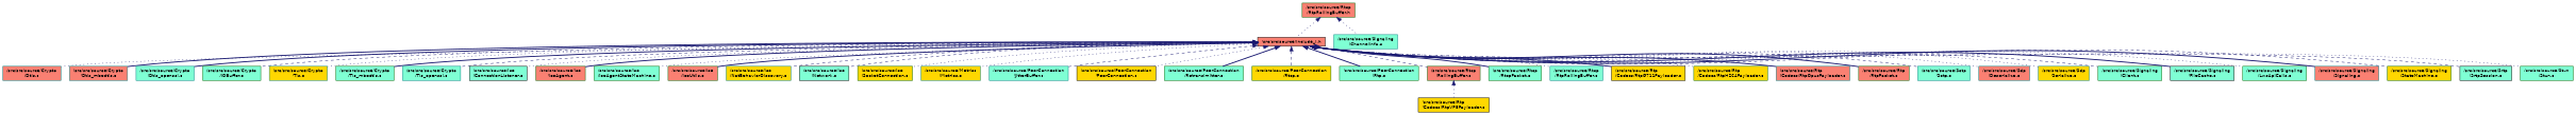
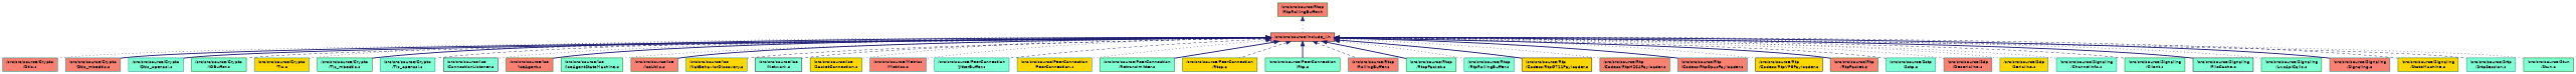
  digraph {
    node [color=darkgreen fillcolor=aquamarine fontname=Helvetica fontsize=10 shape=record style=filled]
    edge [color=midnightblue dir=back fontname=Helvetica fontsize=10 labelfontname=Helvetica labelfontsize=10 style=dotted]
    n1 [fillcolor=salmon fontcolor=black height=0.2 label="/src/src/source/Rtcp\l/RtpRollingBuffer.h" width=0.4]
    n2 [color=black fillcolor=salmon height=0.2 label="/src/src/source/Include_i.h" width=0.4]
    n3 [color=teal fillcolor=salmon height=0.2 label="/src/src/source/Crypto\l/Dtls.c" width=0.4]
    n4 [color=teal fillcolor=salmon height=0.2 label="/src/src/source/Crypto\l/Dtls_mbedtls.c" width=0.4]
    n5 [color=teal height=0.2 label="/src/src/source/Crypto\l/Dtls_openssl.c" width=0.4]
    n6 [height=0.2 label="/src/src/source/Crypto\l/IOBuffer.c" width=0.4]
    n7 [color=teal fillcolor=gold height=0.2 label="/src/src/source/Crypto\l/Tls.c" width=0.4]
    n8 [height=0.2 label="/src/src/source/Crypto\l/Tls_mbedtls.c" width=0.4]
    n9 [color=teal height=0.2 label="/src/src/source/Crypto\l/Tls_openssl.c" width=0.4]
    n10 [color=black height=0.2 label="/src/src/source/Ice\l/ConnectionListener.c" width=0.4]
    n11 [fillcolor=salmon height=0.2 label="/src/src/source/Ice\l/IceAgent.c" width=0.4]
    n12 [height=0.2 label="/src/src/source/Ice\l/IceAgentStateMachine.c" width=0.4]
    n13 [fillcolor=salmon height=0.2 label="/src/src/source/Ice\l/IceUtils.c" width=0.4]
    n14 [color=teal fillcolor=gold height=0.2 label="/src/src/source/Ice\l/NatBehaviorDiscovery.c" width=0.4]
    n15 [color=black height=0.2 label="/src/src/source/Ice\l/Network.c" width=0.4]
    n16 [fillcolor=gold height=0.2 label="/src/src/source/Ice\l/SocketConnection.c" width=0.4]
-   n17 [color=teal fillcolor=gold height=0.2 label="/src/src/source/Metrics\l/Metrics.c" width=0.4]
+   n17 [color=teal fillcolor=salmon height=0.2 label="/src/src/source/Metrics\l/Metrics.c" width=0.4]
    n18 [color=teal height=0.2 label="/src/src/source/PeerConnection\l/JitterBuffer.c" width=0.4]
-   n19 [color=black fillcolor=gold height=0.2 label="/src/src/source/PeerConnection\l/PeerConnection.c" width=0.4]
+   n19 [color=teal fillcolor=gold height=0.2 label="/src/src/source/PeerConnection\l/PeerConnection.c" width=0.4]
    n20 [height=0.2 label="/src/src/source/PeerConnection\l/Retransimitter.c" width=0.4]
    n21 [fillcolor=gold height=0.2 label="/src/src/source/PeerConnection\l/Rtcp.c" width=0.4]
    n22 [height=0.2 label="/src/src/source/PeerConnection\l/Rtp.c" width=0.4]
-   n23 [fillcolor=salmon height=0.2 label="/src/src/source/Rtcp\l/RollingBuffer.c" width=0.4]
+   n23 [color=teal fillcolor=salmon height=0.2 label="/src/src/source/Rtcp\l/RollingBuffer.c" width=0.4]
    n24 [height=0.2 label="/src/src/source/Rtcp\l/RtcpPacket.c" width=0.4]
    n25 [color=teal height=0.2 label="/src/src/source/Rtcp\l/RtpRollingBuffer.c" width=0.4]
    n26 [color=black fillcolor=gold height=0.2 label="/src/src/source/Rtp\l/Codecs/RtpG711Payloader.c" width=0.4]
-   n27 [fillcolor=gold height=0.2 label="/src/src/source/Rtp\l/Codecs/RtpH264Payloader.c" width=0.4]
+   n27 [fillcolor=salmon height=0.2 label="/src/src/source/Rtp\l/Codecs/RtpH264Payloader.c" width=0.4]
    n28 [color=teal fillcolor=salmon height=0.2 label="/src/src/source/Rtp\l/Codecs/RtpOpusPayloader.c" width=0.4]
    n29 [color=black fillcolor=gold height=0.2 label="/src/src/source/Rtp\l/Codecs/RtpVP8Payloader.c" width=0.4]
    n30 [fillcolor=salmon height=0.2 label="/src/src/source/Rtp\l/RtpPacket.c" width=0.4]
    n31 [color=teal height=0.2 label="/src/src/source/Sctp\l/Sctp.c" width=0.4]
    n32 [color=teal fillcolor=salmon height=0.2 label="/src/src/source/Sdp\l/Deserialize.c" width=0.4]
    n33 [color=teal fillcolor=gold height=0.2 label="/src/src/source/Sdp\l/Serialize.c" width=0.4]
    n34 [color=teal height=0.2 label="/src/src/source/Signaling\l/ChannelInfo.c" width=0.4]
    n35 [height=0.2 label="/src/src/source/Signaling\l/Client.c" width=0.4]
    n36 [color=black height=0.2 label="/src/src/source/Signaling\l/FileCache.c" width=0.4]
    n37 [height=0.2 label="/src/src/source/Signaling\l/LwsApiCalls.c" width=0.4]
    n38 [color=teal fillcolor=salmon height=0.2 label="/src/src/source/Signaling\l/Signaling.c" width=0.4]
    n39 [fillcolor=gold height=0.2 label="/src/src/source/Signaling\l/StateMachine.c" width=0.4]
-   n40 [color=black height=0.2 label="/src/src/source/Srtp\l/SrtpSession.c" width=0.4]
+   n40 [color=teal height=0.2 label="/src/src/source/Srtp\l/SrtpSession.c" width=0.4]
    n41 [height=0.2 label="/src/src/source/Stun\l/Stun.c" width=0.4]
    n1 -> n2
    n2 -> n3
    n2 -> n4 [style=bold]
    n2 -> n5 [style=bold]
    n2 -> n6 [style=dashed]
    n2 -> n7
    n2 -> n8 [style=bold]
    n2 -> n9 [style=dashed]
    n2 -> n10
    n2 -> n11 [style=bold]
    n2 -> n12
    n2 -> n13 [style=bold]
    n2 -> n14 [style=dashed]
    n2 -> n15 [style=dashed]
    n2 -> n16
    n2 -> n17
    n2 -> n18 [style=dashed]
    n2 -> n19
    n2 -> n20 [style=bold]
    n2 -> n21 [style=dashed]
    n2 -> n22 [style=bold]
    n2 -> n23 [style=dashed]
    n2 -> n24 [style=bold]
    n2 -> n25
    n2 -> n26 [style=bold]
    n2 -> n27
    n2 -> n28 [style=bold]
-   n23 -> n29
+   n2 -> n29
    n2 -> n30 [style=bold]
    n2 -> n31 [style=dashed]
    n2 -> n32
    n2 -> n33
-   n1 -> n34
+   n2 -> n34
    n2 -> n35 [style=dashed]
    n2 -> n36 [style=bold]
    n2 -> n37
    n2 -> n38 [style=bold]
    n2 -> n39 [style=dashed]
    n2 -> n40 [style=dashed]
    n2 -> n41
  }
